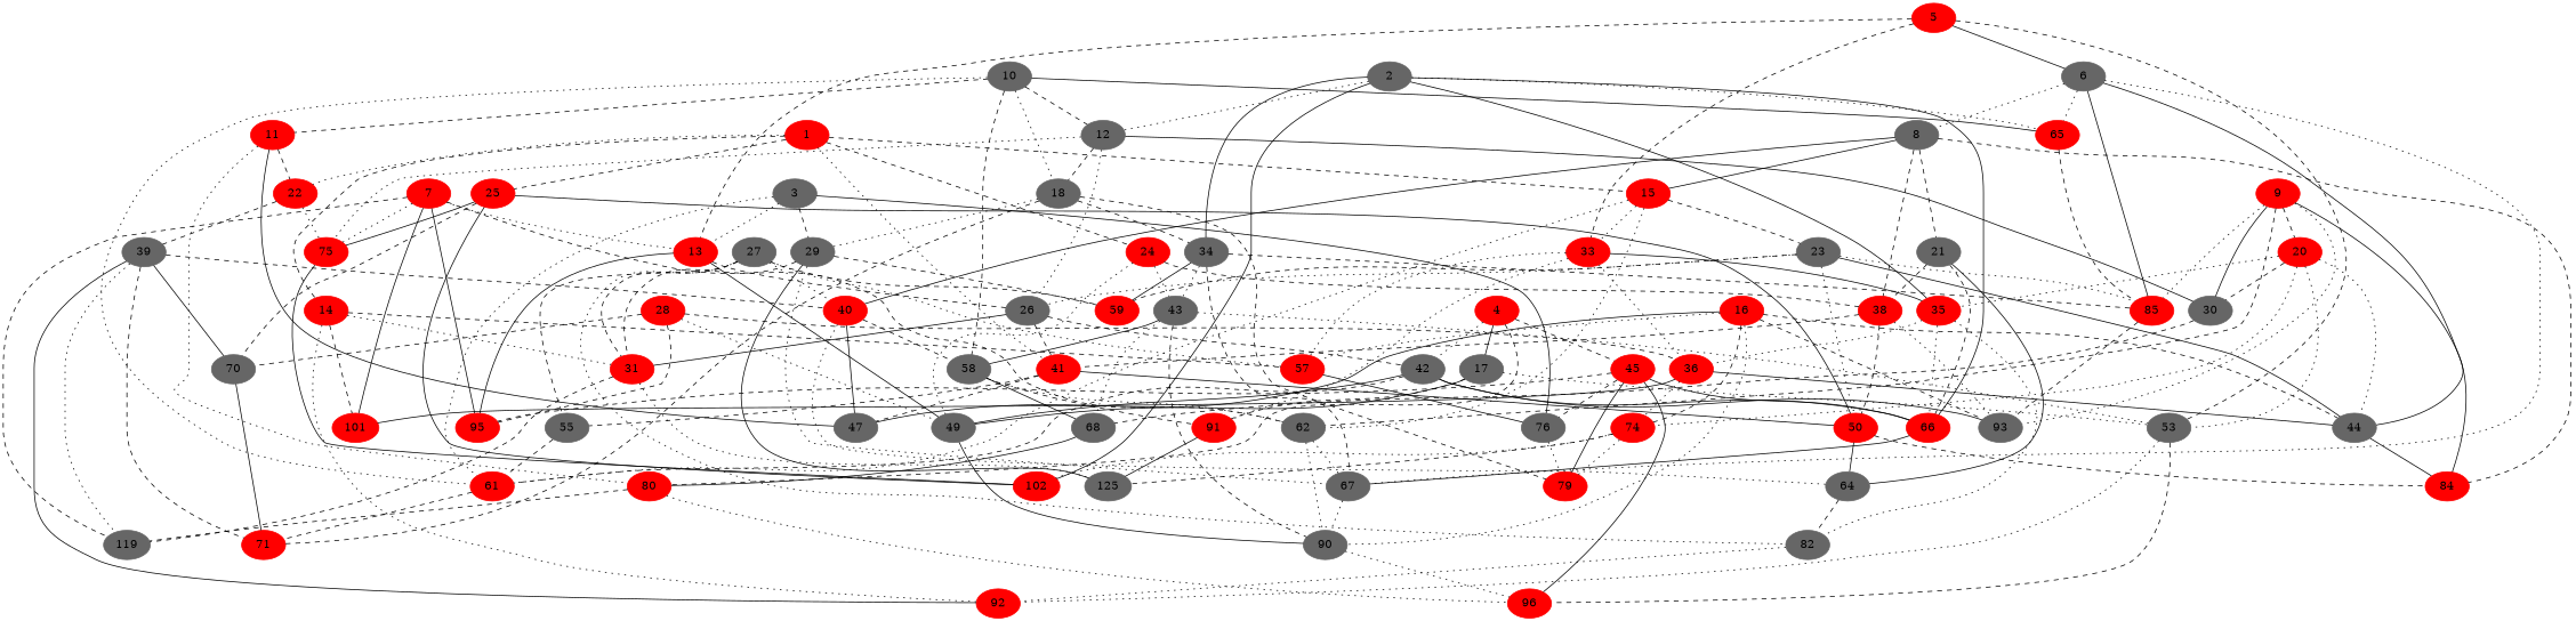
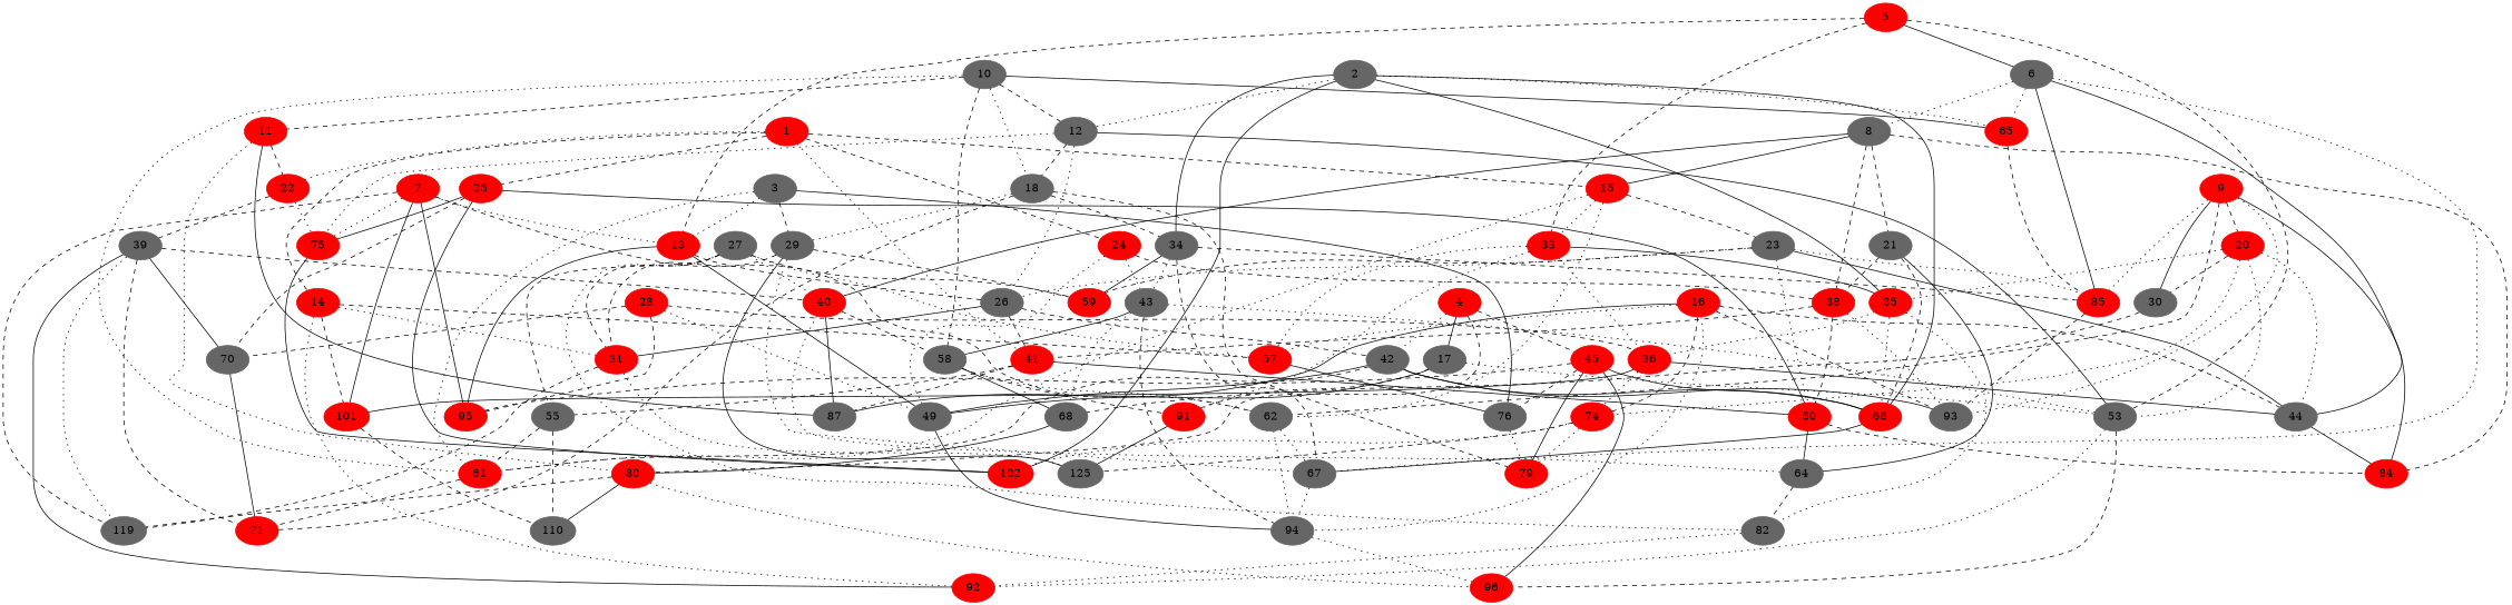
  graph {
    node [color=red style=filled]
    edge [style=dashed]
    1 [super="+72"]
    14 [super="+78"]
    15 [super="+104"]
    22
    24
    25 [super="+89"]
    41 [super="+116"]
    101
    31 [super="+87"]
    57 [super="+118"]
    92
    61 [super="+121"]
    33 [super="+48"]
    62 [color=gray40 super="+98"]
    23 [color=gray40 super="+111"]
    75 [super="+99"]
    39 [color=gray40 super="+54"]
    38 [super="+122"]
    49 [color=gray40 super="+51"]
    43 [color=gray40 super="+113"]
    102
    50 [super="+103"]
    70 [color=gray40]
-   47 [color=gray40]
+   47 [color=gray40 label=87]
    55 [color=gray40]
    2 [color=gray40 super="+108"]
    12 [color=gray40 super="+60"]
    34 [color=gray40 super="+37"]
    35 [super="+69"]
    65
    66 [super="+106"]
    30 [color=gray40]
    18 [color=gray40 super="+73"]
    26 [color=gray40 super="+112"]
    67 [color=gray40 super="+107"]
    85 [super="+97"]
    59
    82 [color=gray40]
    36 [super="+46"]
    13 [super="+120"]
    95
    3 [color=gray40]
    29 [color=gray40 super="+81"]
    76 [color=gray40]
    125 [color=gray40]
    71
    79
    17 [color=gray40]
    4
    42 [color=gray40 super="+86"]
    45 [super="+77"]
    80 [super="+115"]
    53 [color=gray40 super="+117"]
    91
    93 [color=gray40 super="+100"]
    96
    119 [color=gray40]
+   110 [color=gray40]
    6 [color=gray40 super="+63"]
    8 [color=gray40 super="+123"]
    44 [color=gray40 super="+88"]
    5
    21 [color=gray40]
    40 [super="+56"]
    84
-   90 [color=gray40 super="+124"]
+   90 [color=gray40 super="+124" label=94]
    7 [super="+19"]
    64 [color=gray40]
    58 [color=gray40 super="+83"]
    9 [super="+109"]
    20 [super="+94"]
    74 [super="+105"]
    68 [color=gray40]
    10 [color=gray40 super="+32"]
    11
    16 [super="+114"]
    27 [color=gray40 super="+52"]
    28
    1 -- 14
    1 -- 15
    1 -- 22 [style=dotted]
    1 -- 24
    1 -- 25
    1 -- 41 [style=dotted]
    14 -- 101
    14 -- 31 [style=dotted]
    14 -- 57 [weight=2]
    14 -- 92 [style=dotted]
    15 -- 61 [style=dotted]
    15 -- 33 [style=dotted]
    15 -- 62 [style=dotted]
    15 -- 23
    22 -- 75 [style=dotted]
    22 -- 39
    24 -- 38
    24 -- 49 [style=dotted]
    24 -- 43 [style=dotted]
    25 -- 75 [style=solid weight=2]
    25 -- 102 [style=solid]
    25 -- 50 [style=solid]
    25 -- 70
    41 -- 50 [style=solid]
    41 -- 47
    41 -- 55
+   101 -- 110
    31 -- 125 [style=dotted]
    31 -- 119
    57 -- 76 [style=solid]
    61 -- 71
    33 -- 57 [style=dotted]
    33 -- 35 [style=solid]
    33 -- 36 [style=dotted]
    33 -- 91 [style=dotted]
    62 -- 67 [style=dotted]
    62 -- 90 [style=dotted]
    23 -- 50 [style=dotted]
    23 -- 26 [style=dotted]
    23 -- 85 [style=dotted]
    23 -- 59
    23 -- 44 [style=solid]
    75 -- 102 [style=solid]
    39 -- 92 [style=solid]
    39 -- 70 [style=solid]
    39 -- 71
    39 -- 119 [style=dotted]
    39 -- 40
    38 -- 41
    38 -- 50
    38 -- 93 [style=dotted]
    49 -- 90 [style=solid]
    43 -- 53 [style=dotted]
    43 -- 90
    43 -- 58 [style=solid]
    43 -- 68 [style=dotted]
    50 -- 84
    50 -- 64 [style=solid]
    70 -- 71 [style=solid]
    55 -- 61
+   55 -- 110
    2 -- 102 [style=solid]
    2 -- 12 [style=dotted]
    2 -- 34 [style=solid]
    2 -- 35 [style=solid]
    2 -- 65 [style=dotted]
    2 -- 66 [style=solid]
    12 -- 75 [style=dotted]
-   12 -- 30 [style=solid]
+   12 -- 53 [style=solid]
    12 -- 18
    12 -- 26 [style=dotted]
    34 -- 43 [style=dotted]
    34 -- 67
    34 -- 85
    34 -- 59 [style=solid]
    35 -- 66 [style=dotted]
    35 -- 82 [style=dotted]
    35 -- 36 [style=dotted]
    65 -- 85
    66 -- 67 [style=solid]
    30 -- 68
    18 -- 34
    18 -- 29 [style=dotted]
    18 -- 71
    18 -- 79
    26 -- 41
    26 -- 31 [style=solid]
    26 -- 42
    67 -- 90 [style=dotted]
    85 -- 93
    82 -- 92 [style=dotted]
    36 -- 101 [style=solid]
    36 -- 44 [style=solid]
    36 -- 74 [style=dotted]
    13 -- 49 [style=solid]
    13 -- 26
    13 -- 95 [style=solid]
    3 -- 61 [style=dotted]
    3 -- 13 [style=dotted]
    3 -- 29
    3 -- 76 [style=solid]
    29 -- 31
    29 -- 67 [style=dotted]
    29 -- 59
    29 -- 125 [style=solid]
    76 -- 79 [style=dotted]
    17 -- 49 [style=solid]
    17 -- 53 [style=dotted]
    17 -- 91
    4 -- 17 [style=solid]
    4 -- 42 [style=dotted]
    4 -- 45
    4 -- 80
    42 -- 61
    42 -- 49 [style=solid]
    42 -- 66 [style=solid]
    42 -- 93 [style=solid]
    45 -- 66 [style=solid]
    45 -- 95
    45 -- 76
    45 -- 79 [style=solid]
    45 -- 96 [style=solid]
    80 -- 96 [style=dotted]
    80 -- 119
+   80 -- 110 [style=solid]
    53 -- 92 [style=dotted]
    53 -- 96
    91 -- 125 [style=solid]
    6 -- 65 [style=dotted]
    6 -- 67 [style=dotted]
    6 -- 85 [style=solid]
    6 -- 8 [style=dotted]
    6 -- 44 [style=solid]
    8 -- 15 [style=solid]
    8 -- 38
    8 -- 21
    8 -- 40 [style=solid]
    8 -- 84
    44 -- 84 [style=solid]
    5 -- 33
    5 -- 13
    5 -- 53
    5 -- 6 [style=solid]
    21 -- 38
    21 -- 66
    21 -- 64 [style=solid]
    40 -- 47 [style=solid]
    40 -- 64 [style=dotted]
    40 -- 58
    90 -- 96 [style=dotted]
    7 -- 101 [style=solid]
    7 -- 62
    7 -- 75 [style=dotted]
    7 -- 13 [style=dotted]
    7 -- 95 [style=solid]
    7 -- 119
    64 -- 82
    58 -- 62 [style=dotted]
    58 -- 91
    58 -- 68 [style=solid]
    9 -- 62
    9 -- 30 [style=solid]
    9 -- 85 [style=dotted]
    9 -- 93 [style=dotted]
    9 -- 84 [style=solid]
    9 -- 20
    20 -- 35 [style=dotted]
    20 -- 30
    20 -- 53 [style=dotted]
    20 -- 44 [style=dotted]
    20 -- 74 [style=dotted]
    74 -- 102 [style=dotted]
    74 -- 125
    74 -- 79 [style=dotted]
    68 -- 80 [style=solid]
    10 -- 61 [style=dotted]
    10 -- 12
    10 -- 65 [style=solid]
    10 -- 18 [style=dotted]
    10 -- 58
    10 -- 11
    11 -- 22
    11 -- 47 [style=solid]
    11 -- 80 [style=dotted]
    16 -- 57 [style=dotted]
    16 -- 47 [style=solid]
    16 -- 93
    16 -- 44
    16 -- 90 [style=dotted]
    16 -- 74
    27 -- 31
    27 -- 57 [style=dotted]
    27 -- 55
    27 -- 59
    27 -- 82 [style=dotted]
    27 -- 40 [style=dotted]
    28 -- 49 [style=dotted]
    28 -- 70
    28 -- 36
    28 -- 95
  }
